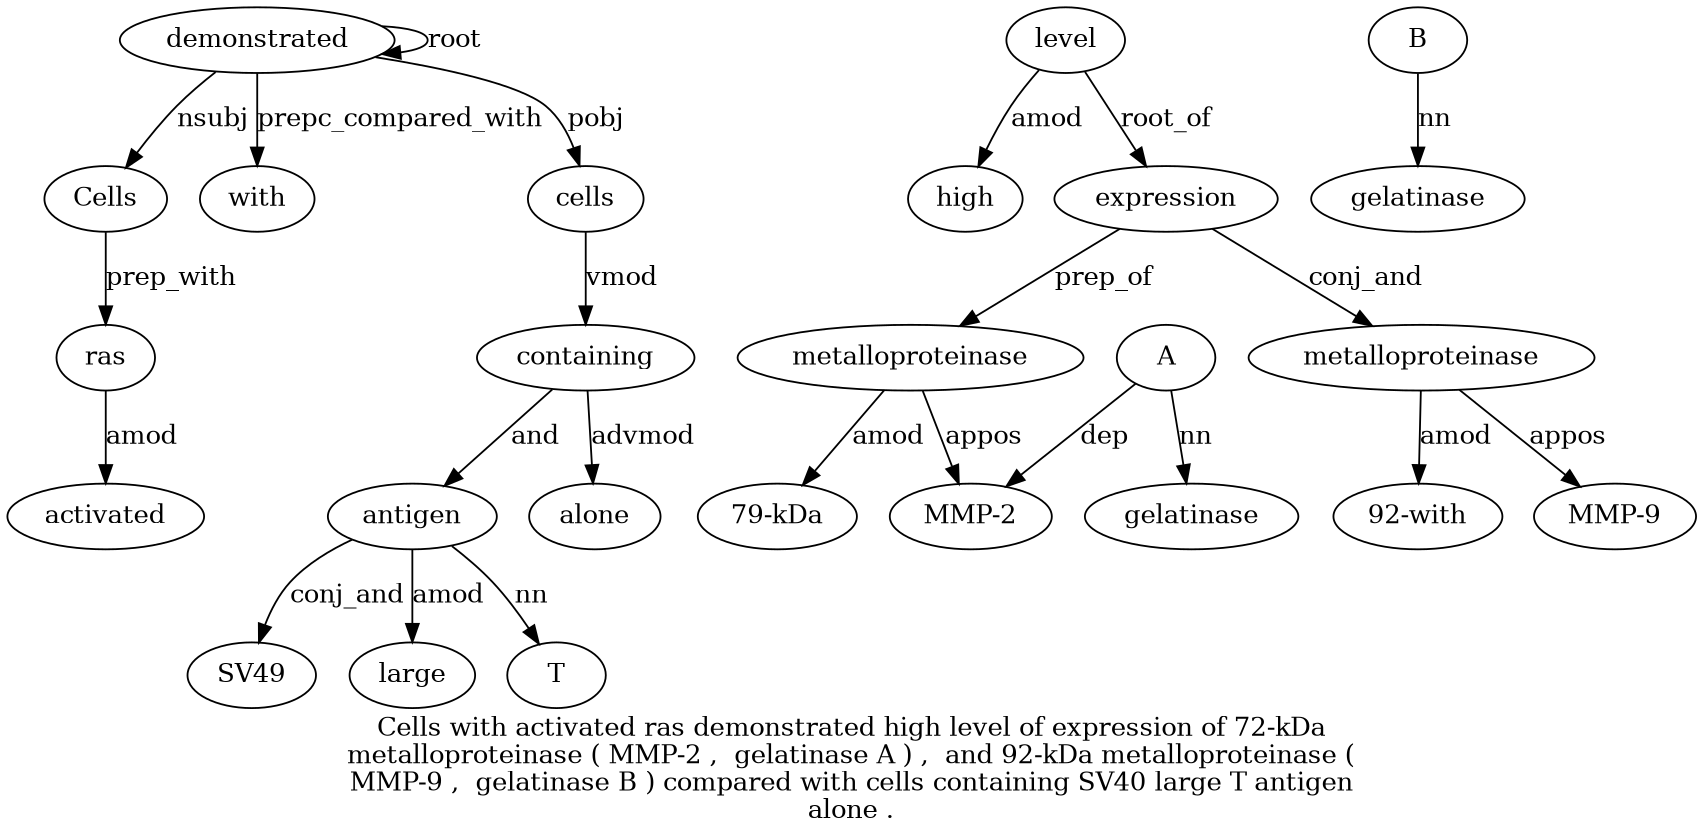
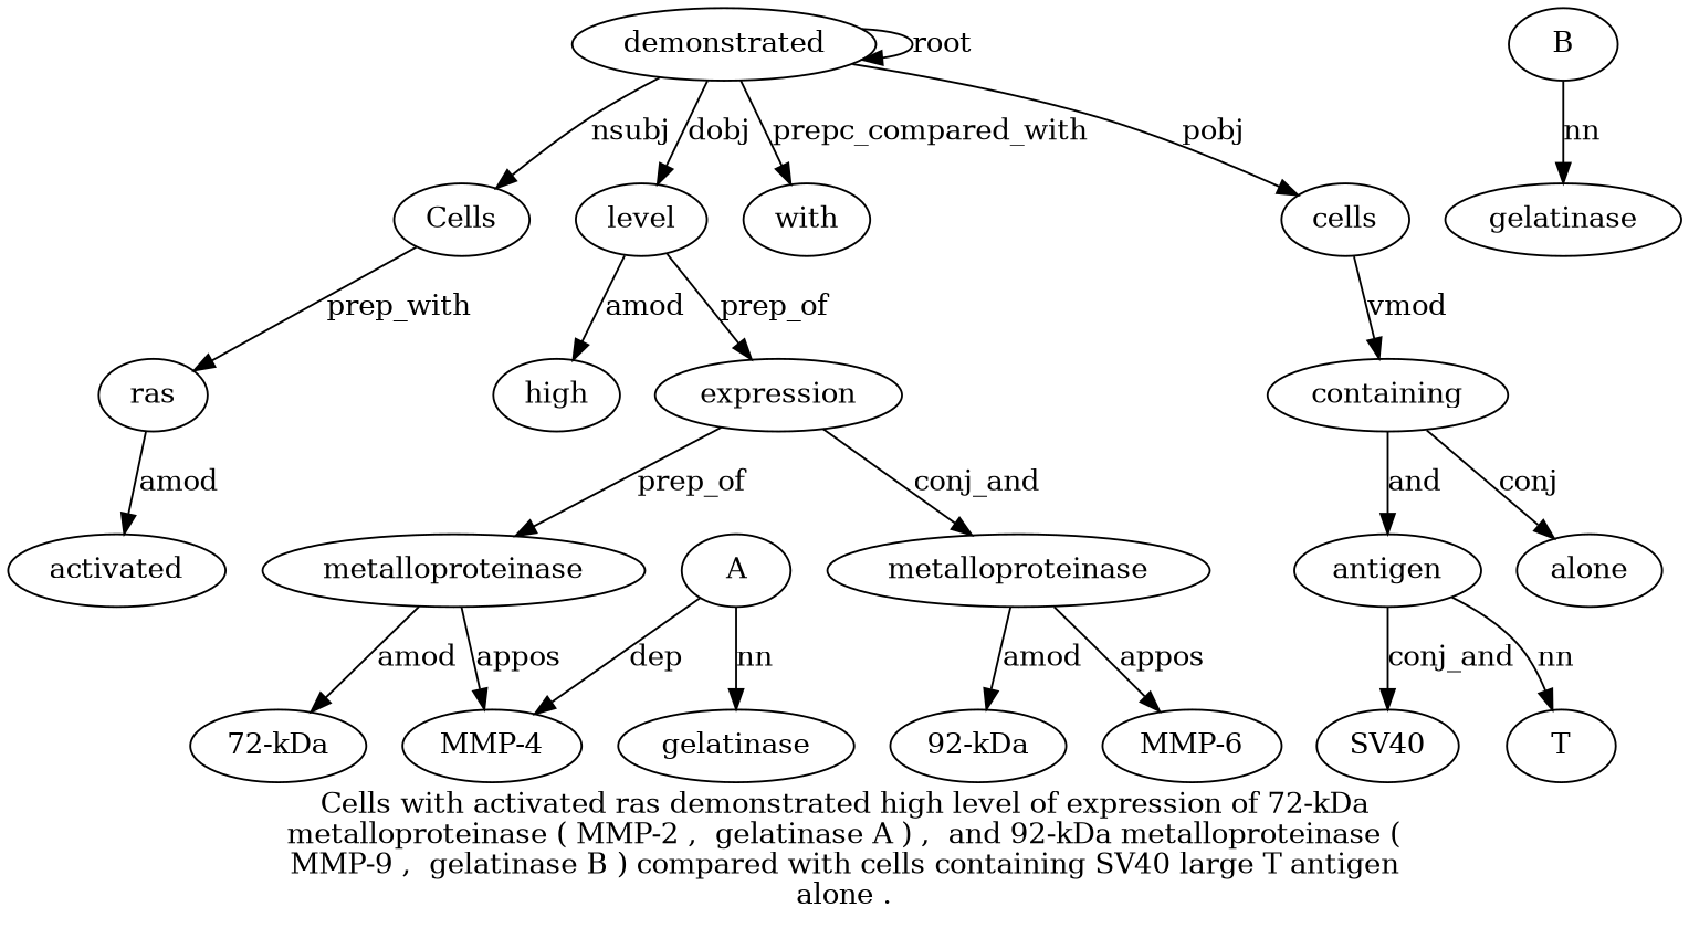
  digraph {
    label="Cells with activated ras demonstrated high level of expression of 72-kDa\nmetalloproteinase ( MMP-2 ,  gelatinase A ) ,  and 92-kDa metalloproteinase (\nMMP-9 ,  gelatinase B ) compared with cells containing SV40 large T antigen\nalone ."
    node [fillcolor=white style=filled]
    n1 [label=demonstrated]
    n2 [label=Cells]
    n3 [label=level]
    n4 [label=with]
    n5 [label=cells]
    n6 [label=ras]
    n7 [label=high]
    n8 [label=expression]
    n9 [label=containing]
    n10 [label=activated]
    n11 [label=metalloproteinase]
    n12 [label=metalloproteinase]
-   n13 [label="79-kDa"]
-   n14 [label="MMP-2"]
-   n15 [label="92-with"]
-   n16 [label="MMP-9"]
+   n13 [label="72-kDa"]
+   n14 [label="MMP-4"]
+   n15 [label="92-kDa"]
+   n16 [label="MMP-6"]
    n17 [label=A]
    n18 [label=gelatinase]
    n19 [label=B]
    n20 [label=gelatinase]
    n21 [label=antigen]
    n22 [label=alone]
-   n23 [label=SV49]
-   n24 [label=large]
+   n23 [label=SV40]
    n25 [label=T]
    n1 -> n1 [label=root]
    n1 -> n2 [label=nsubj]
+   n1 -> n3 [label=dobj]
    n1 -> n4 [label=prepc_compared_with]
    n1 -> n5 [label=pobj]
    n2 -> n6 [label=prep_with]
    n3 -> n7 [label=amod]
-   n3 -> n8 [label=root_of]
+   n3 -> n8 [label=prep_of]
    n5 -> n9 [label=vmod]
    n6 -> n10 [label=amod]
    n8 -> n11 [label=prep_of]
    n8 -> n12 [label=conj_and]
    n9 -> n21 [label=and]
-   n9 -> n22 [label=advmod]
+   n9 -> n22 [label=conj]
    n11 -> n13 [label=amod]
    n11 -> n14 [label=appos]
    n12 -> n15 [label=amod]
    n12 -> n16 [label=appos]
    n17 -> n14 [label=dep]
    n17 -> n18 [label=nn]
    n19 -> n20 [label=nn]
    n21 -> n23 [label=conj_and]
-   n21 -> n24 [label=amod]
    n21 -> n25 [label=nn]
  }
